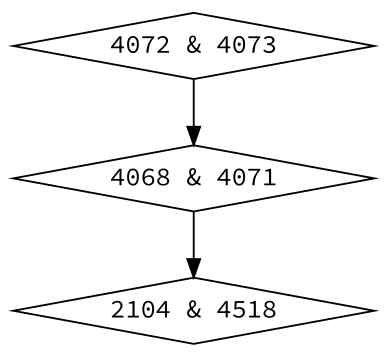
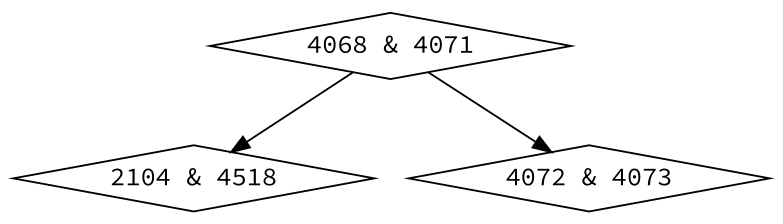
  digraph {
    fontname="Source Code Pro"
    node [fontname="Source Code Pro" shape=diamond]
    edge [fontname="Source Code Pro"]
    n1 [label="2104 & 4518"]
    n2 [label="4068 & 4071"]
    n3 [label="4072 & 4073"]
    n2 -> n1
-   n3 -> n2
+   n2 -> n3
  }
